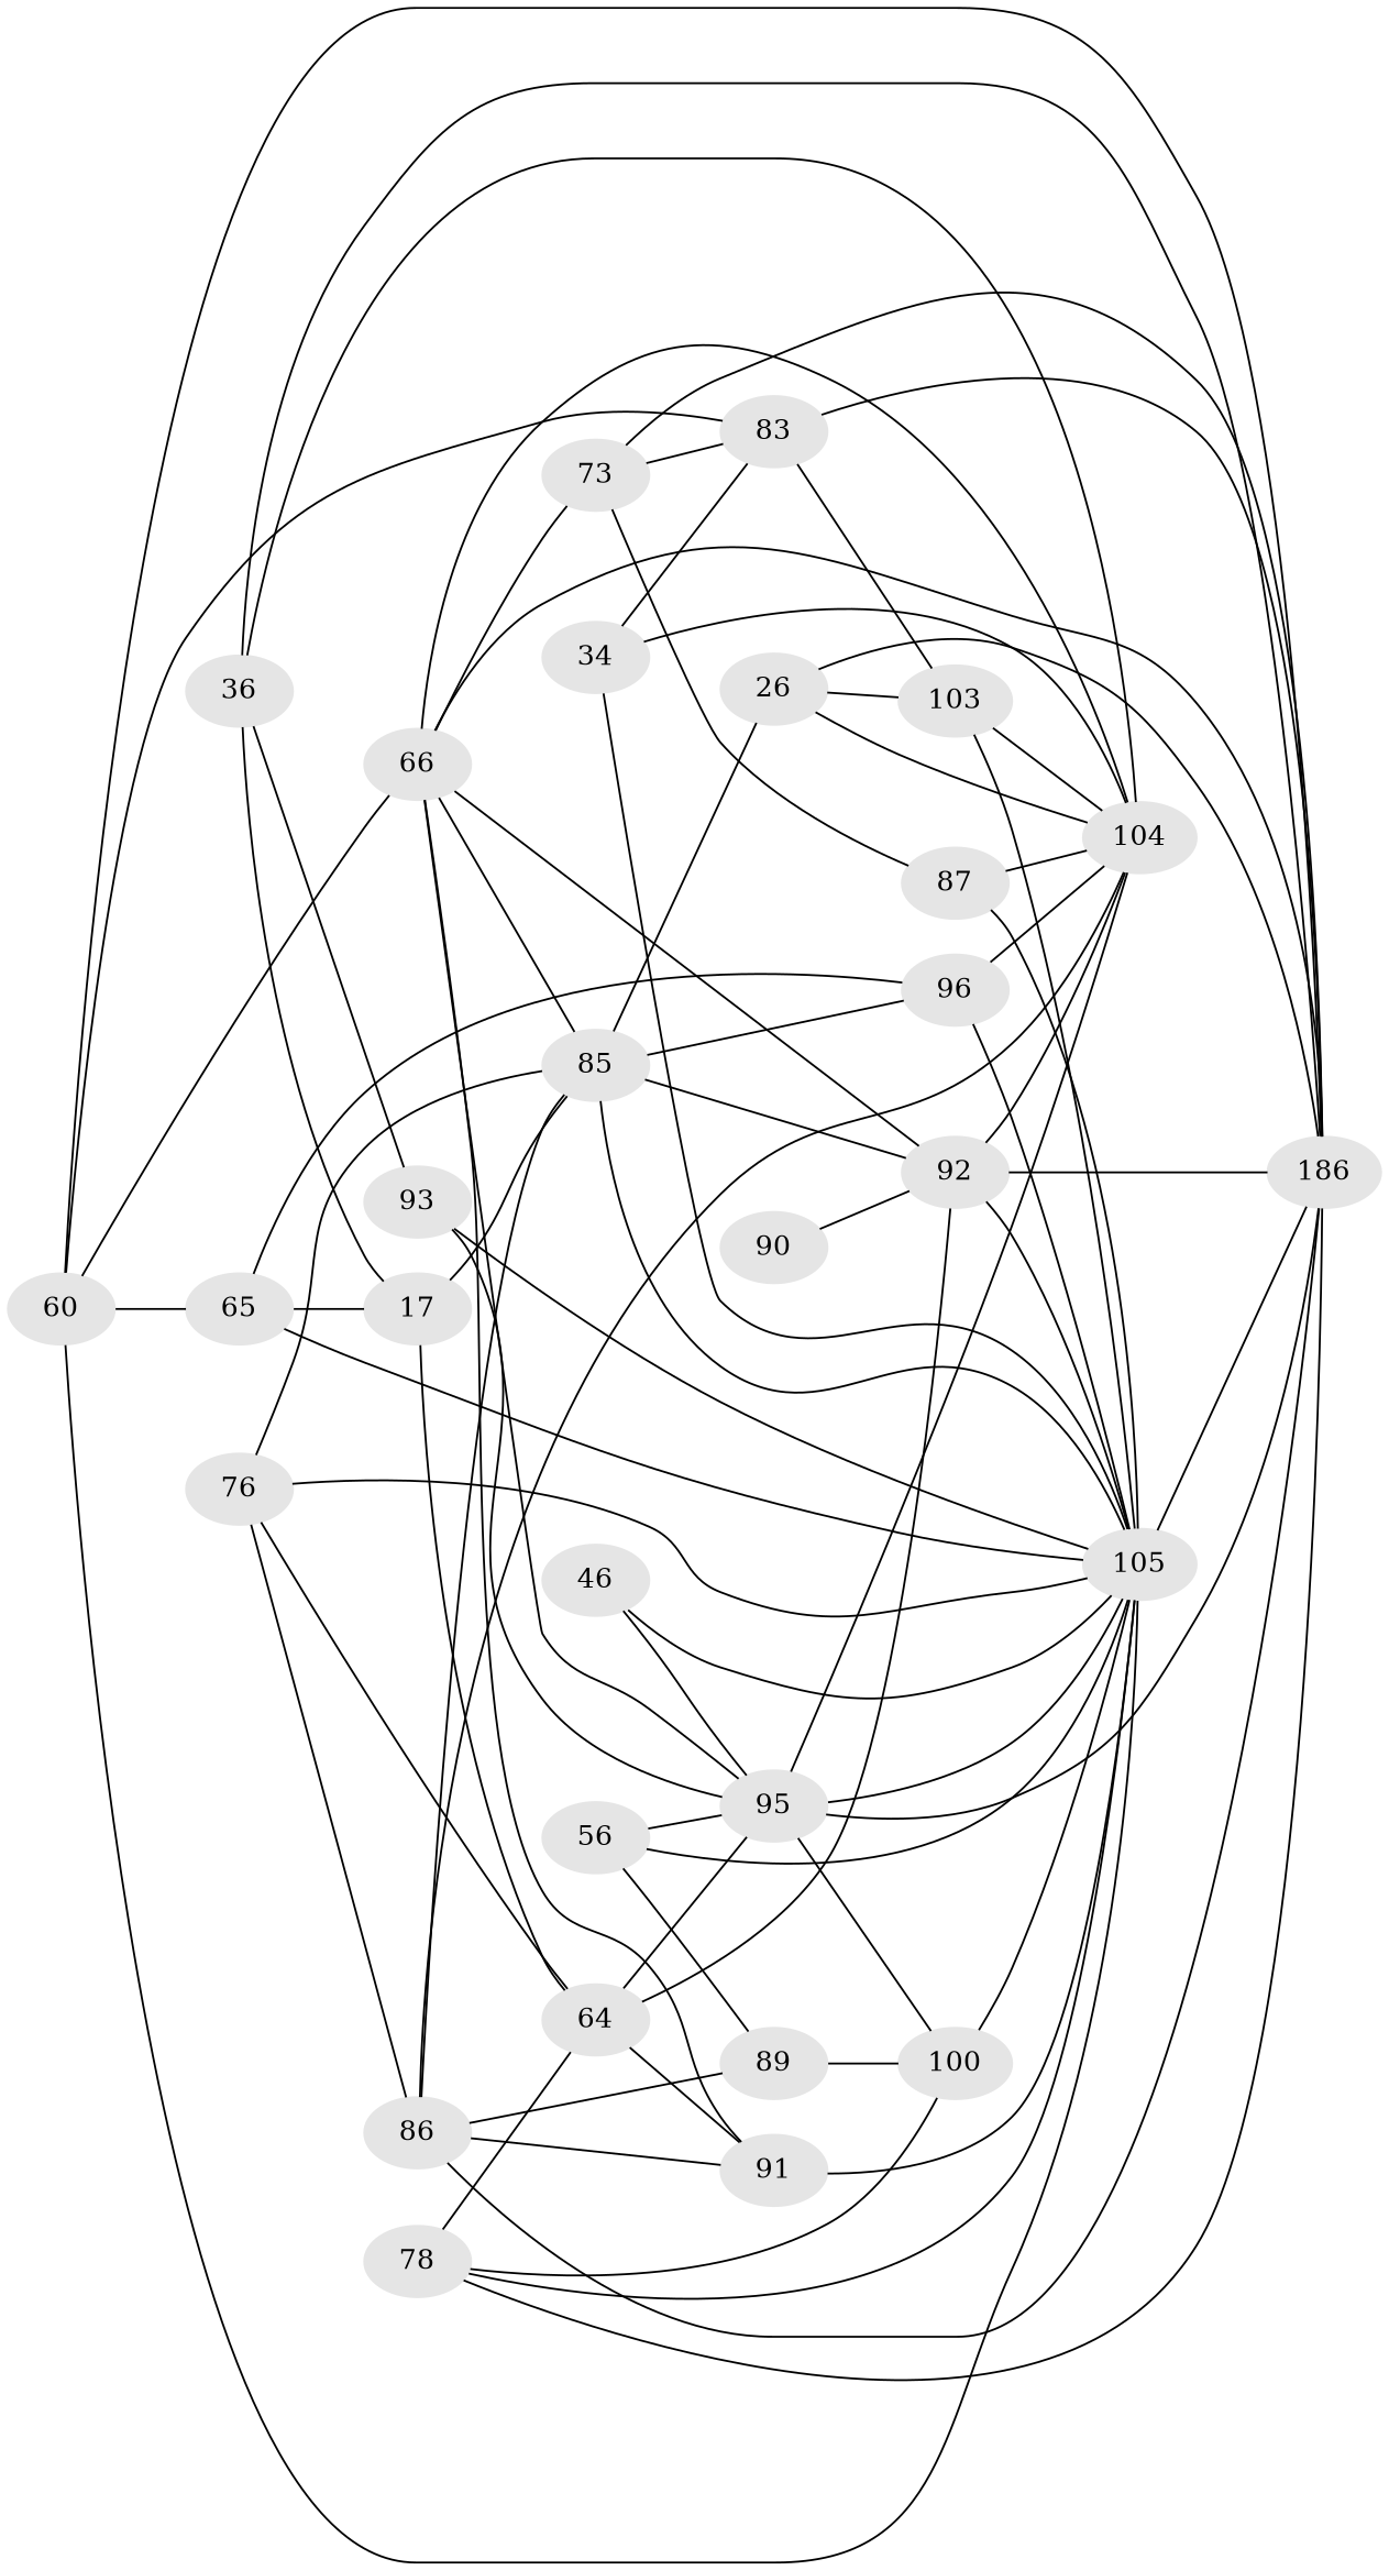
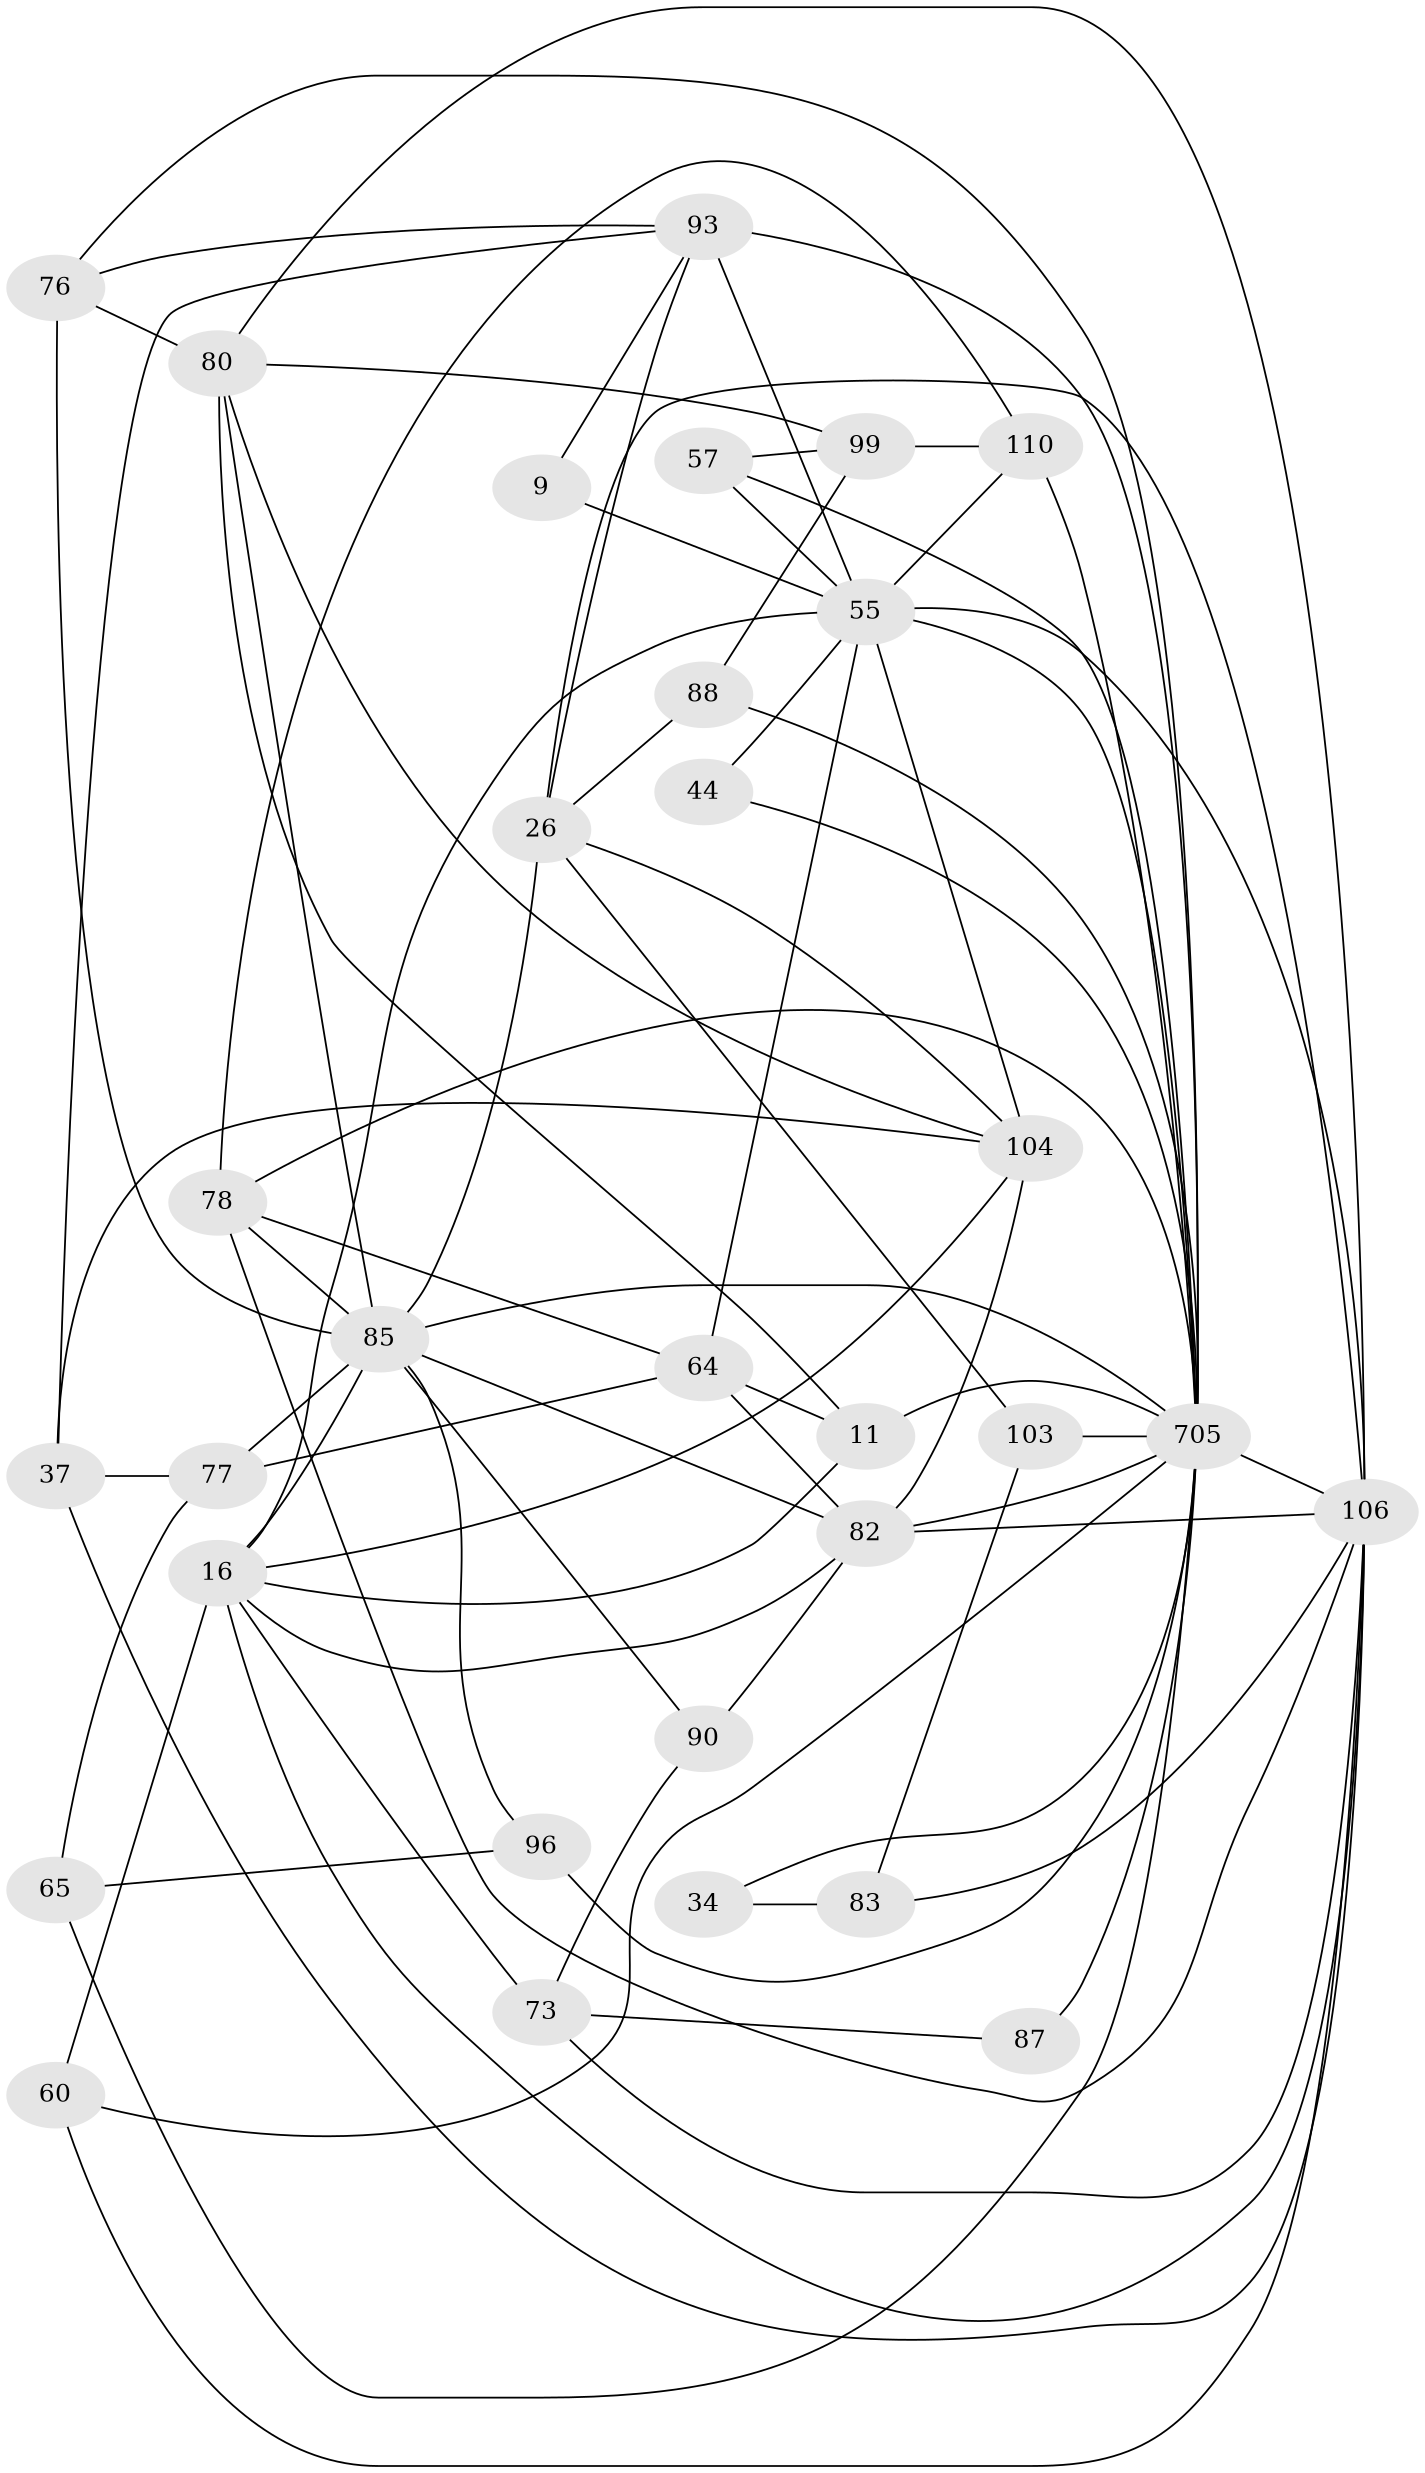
  graph {
    rankdir=LR
    node [color=gray90 style=filled]
    93 [super="+24"]
-   95 [super="+69+82+51"]
-   105 [super="+97+50+79+99"]
+   95 [super="+69+82+51" label=55]
+   105 [super="+97+50+79+99" label=705]
+   9
    104 [super="+4+68+15+25+101"]
-   106 [super="+39+81+103+54" label=186]
-   100 [super="+94"]
+   106 [super="+39+81+103+54"]
+   100 [super="+94" label=110]
    34 [super="+27"]
    83 [super="+40"]
    n10 [label=103 super="+52"]
-   37 [super="+17" label=36]
-   77 [super="+53" label=17]
+   37 [super="+17"]
+   77 [super="+53"]
    85 [super="+26+59"]
    n14 [label=64 super="+41"]
-   46
-   89 [super="+1"]
-   56
+   46 [label=44]
+   89 [super="+1" label=99]
+   56 [label=57]
    60 [super="+29+47"]
    65 [super="+23+58"]
-   66 [super="+49+64"]
+   66 [super="+49+64" label=16]
    96 [super="+70"]
    73 [super="+32"]
-   91
-   92 [super="+67+72"]
+   91 [label=11]
+   92 [super="+67+72" label=82]
    87
    90
    n27 [label=26 super="+21"]
    76 [super="+36"]
-   80 [super="+18+48" label=86]
+   80 [super="+18+48"]
    78 [super="+61"]
+   88
    93 -- 95 [weight=2]
    93 -- 105
    95 -- 105
    95 -- 104 [weight=2]
    95 -- 106 [weight=3]
    95 -- 100
    105 -- 106 [weight=3]
+   9 -- 93 [weight=2]
+   9 -- 95 [weight=2]
    100 -- 105
    34 -- 105
-   34 -- 104 [weight=3]
    34 -- 83 [weight=2]
    83 -- 106
    83 -- n10 [weight=2]
    n10 -- 105 [weight=2]
-   n10 -- 104
    37 -- 93
    37 -- 104
    37 -- 106 [weight=2]
    37 -- 77 [weight=2]
    77 -- 85
    77 -- n14
    85 -- 105 [weight=2]
    85 -- 96
    85 -- 92 [weight=2]
+   85 -- 90
    85 -- n27 [weight=2]
    n14 -- 95
    n14 -- 91
    n14 -- 92 [weight=3]
    46 -- 95 [weight=2]
    46 -- 105 [weight=2]
    89 -- 100 [weight=2]
    56 -- 95 [weight=2]
    56 -- 105
    56 -- 89
    60 -- 105 [weight=3]
    60 -- 106
-   60 -- 83
-   60 -- 65 [weight=2]
    60 -- 66
    65 -- 105 [weight=2]
    65 -- 77 [weight=2]
    65 -- 96 [weight=2]
    66 -- 95 [weight=2]
    66 -- 104 [weight=2]
    66 -- 106
    66 -- 85 [weight=3]
    66 -- 73
    66 -- 91
    66 -- 92
    96 -- 105
-   96 -- 104 [weight=2]
    73 -- 106 [weight=2]
    73 -- 87
-   73 -- 83 [weight=2]
+   73 -- 90 [weight=2]
    91 -- 105
    92 -- 105
    92 -- 104 [weight=3]
    92 -- 106 [weight=3]
    87 -- 105 [weight=2]
-   87 -- 104
    90 -- 92
+   n27 -- 93 [weight=2]
    n27 -- 104 [weight=2]
    n27 -- 106 [weight=2]
    n27 -- n10
+   n27 -- 88
    76 -- 105 [weight=2]
    76 -- 85 [weight=2]
-   76 -- n14
+   76 -- 93
    76 -- 80
    80 -- 104
    80 -- 106 [weight=3]
    80 -- 85
    80 -- 89
    80 -- 91
    78 -- 105
    78 -- 106
    78 -- 100 [weight=2]
+   78 -- 85
    78 -- n14
+   88 -- 105
+   88 -- 89 [weight=2]
  }
